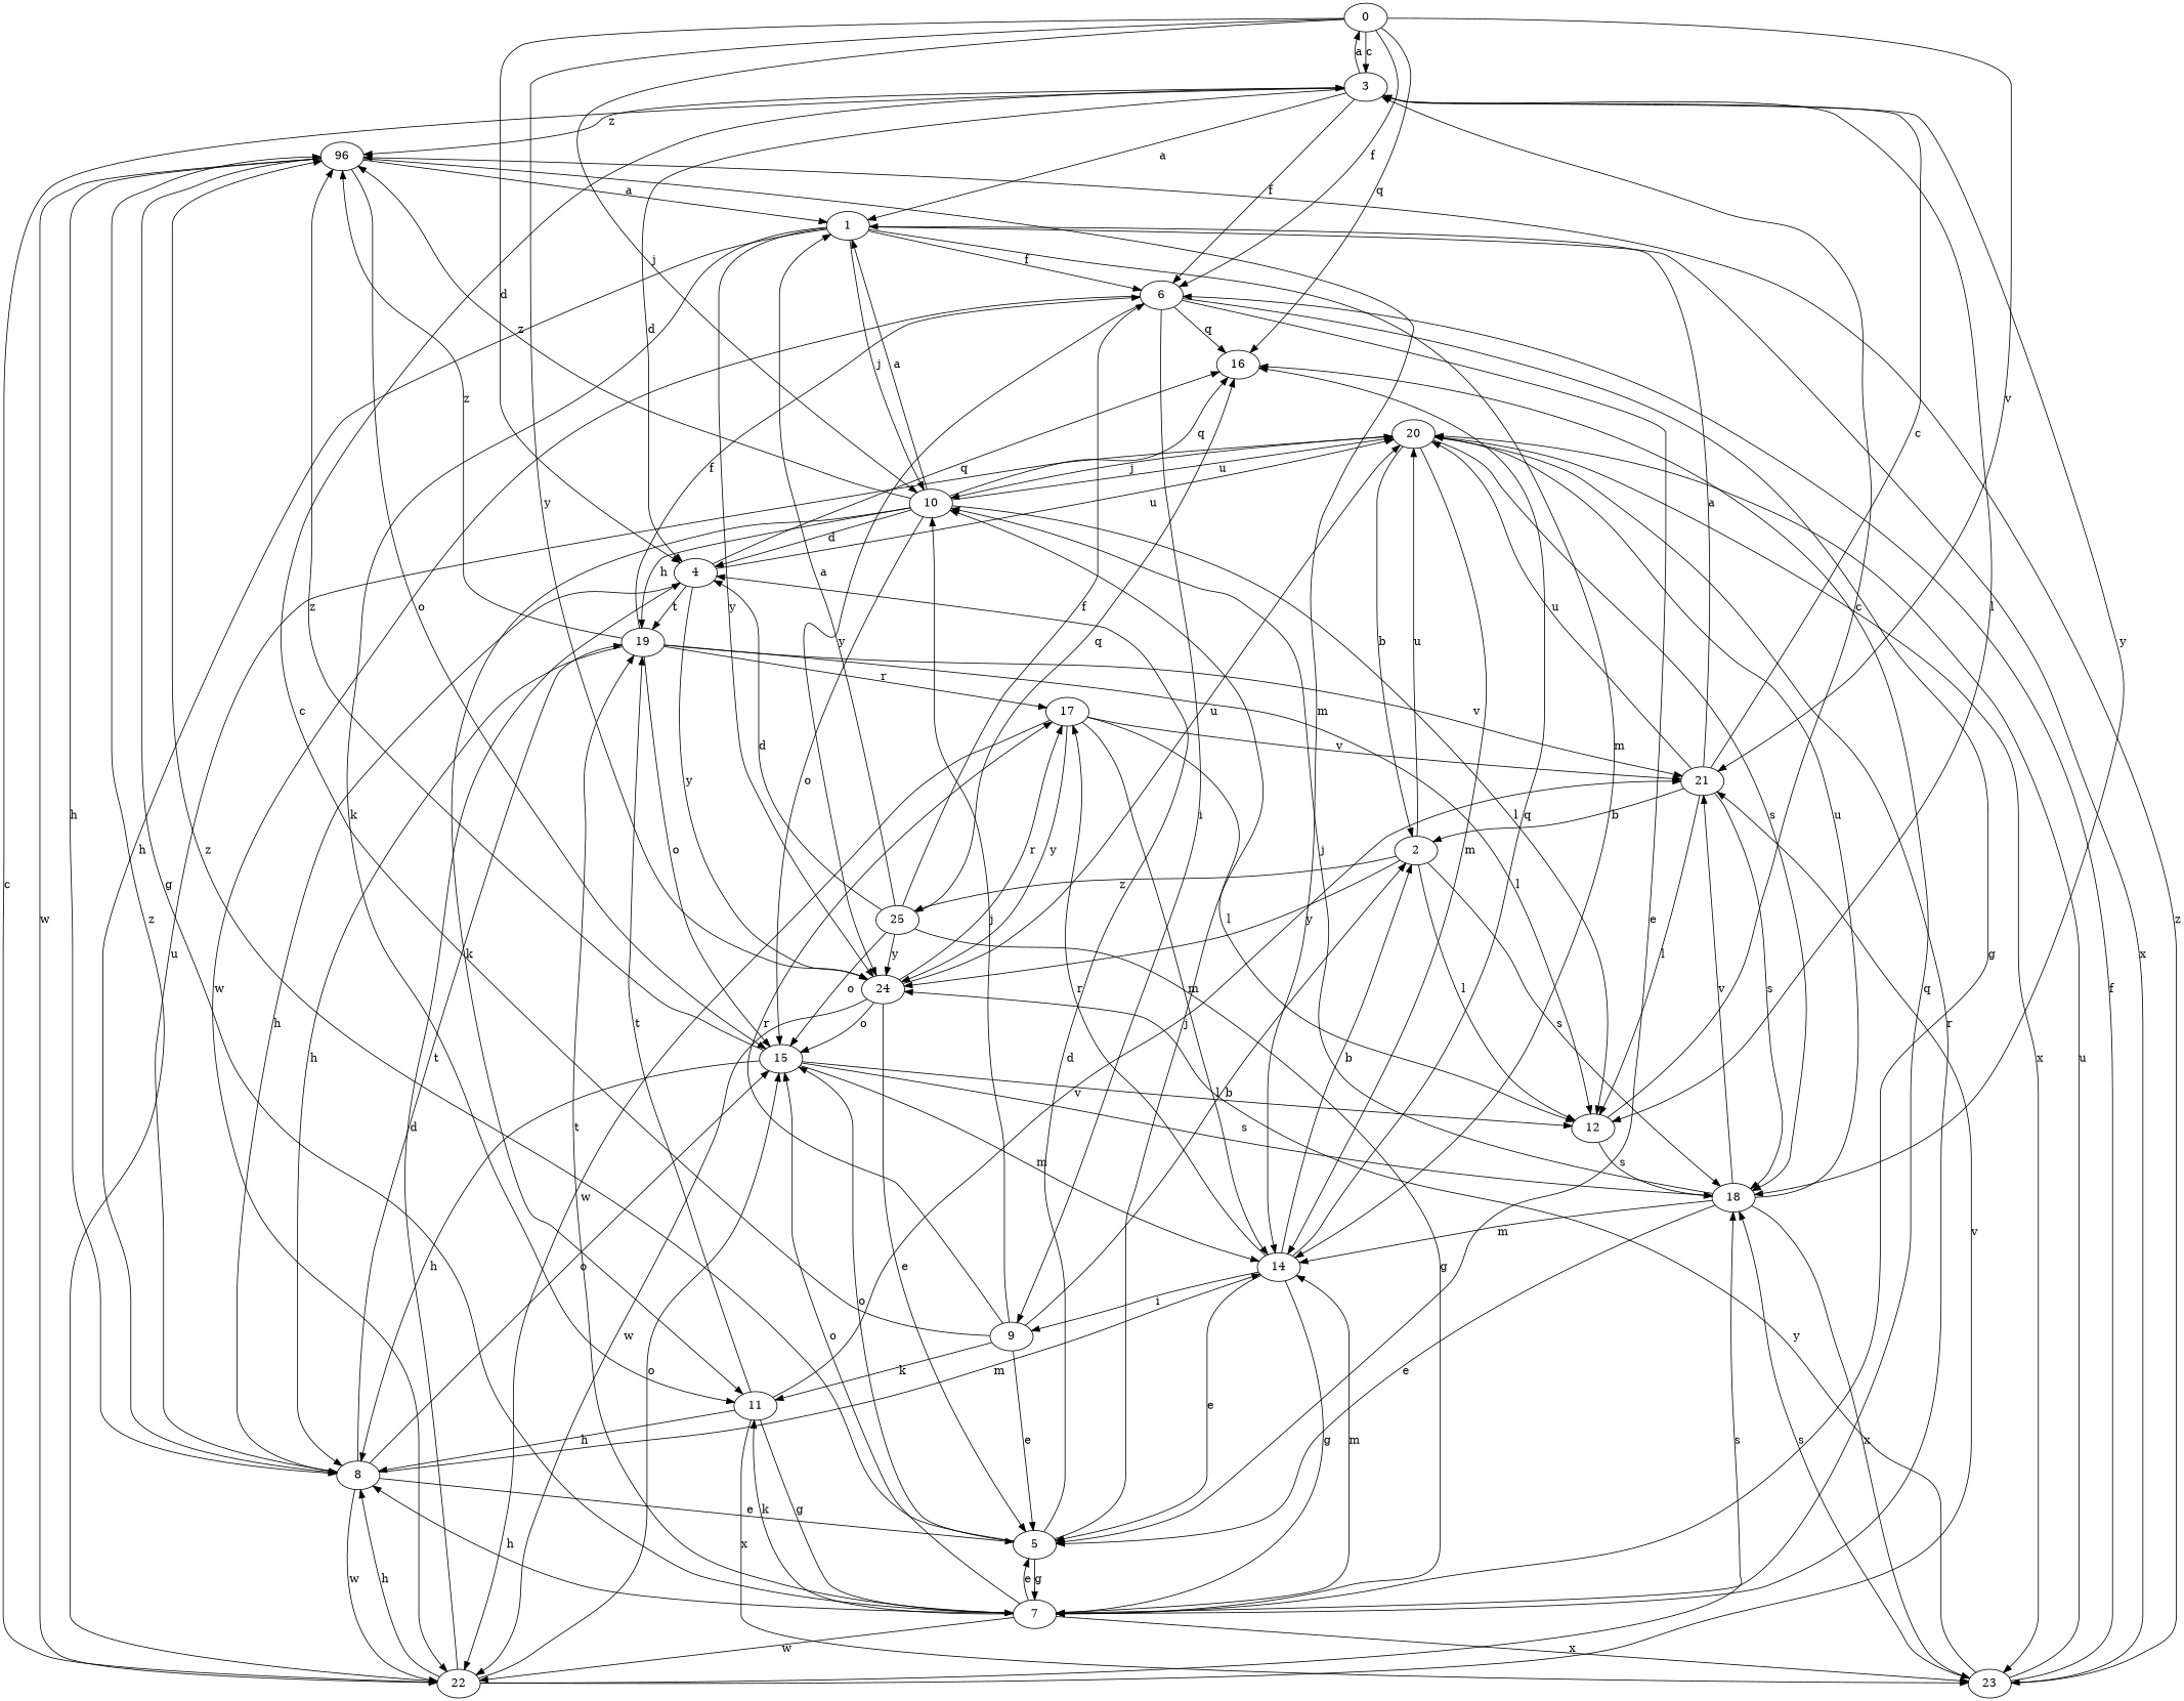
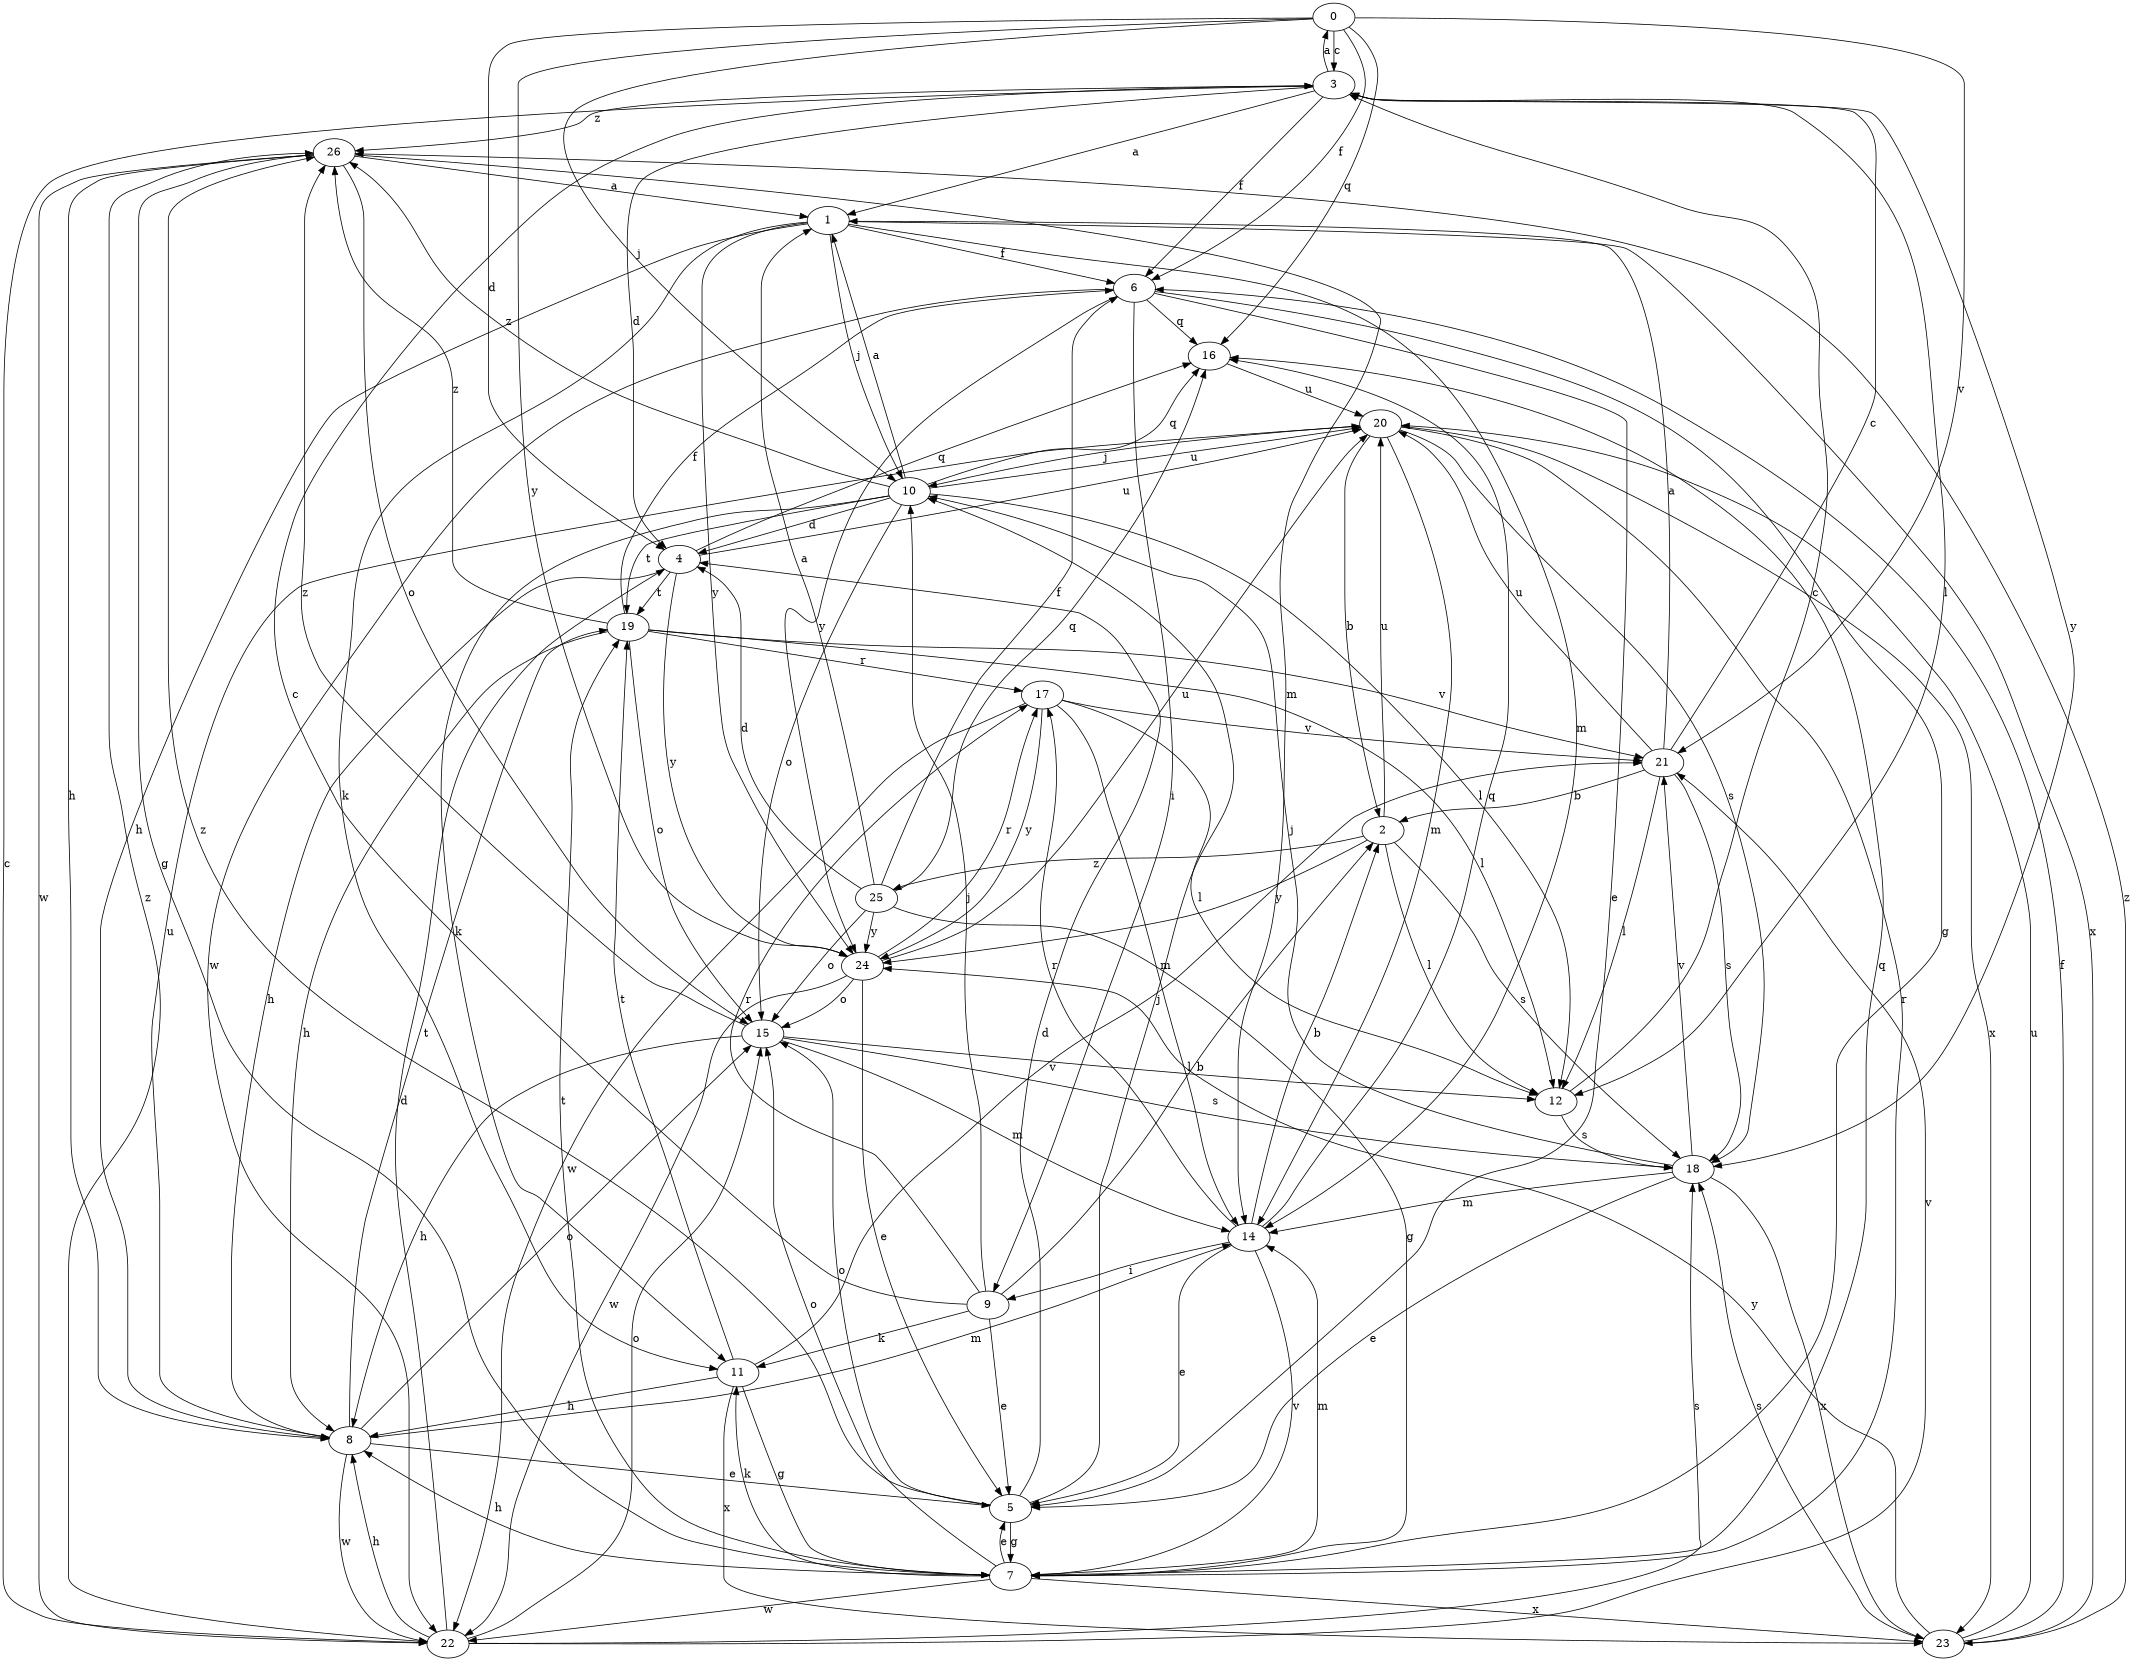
  strict digraph {
    0
    3
    4
    6
    10
    16
    21
    24
    1
    12
    18
-   26 [label=96]
+   26
    8
    20
    19
    5
    7
    9
    22
    11
    15
    2
    17
    14
    23
    25
    0 -> 3 [label=c]
    0 -> 4 [label=d]
    0 -> 6 [label=f]
    0 -> 10 [label=j]
    0 -> 16 [label=q]
    0 -> 21 [label=v]
    0 -> 24 [label=y]
    3 -> 0 [label=a]
    3 -> 4 [label=d]
    3 -> 6 [label=f]
    3 -> 1 [label=a]
    3 -> 12 [label=l]
    3 -> 18 [label=y]
    3 -> 26 [label=z]
    4 -> 16 [label=q]
    4 -> 24 [label=y]
    4 -> 8 [label=h]
    4 -> 20 [label=u]
    4 -> 19 [label=t]
    6 -> 16 [label=q]
    6 -> 24 [label=y]
    6 -> 5 [label=e]
    6 -> 7 [label=g]
    6 -> 9 [label=i]
    6 -> 22 [label=w]
    10 -> 4 [label=d]
    10 -> 16 [label=q]
    10 -> 1 [label=a]
    10 -> 12 [label=l]
    10 -> 26 [label=z]
    10 -> 20 [label=u]
-   10 -> 19 [label=h]
+   10 -> 19 [label=t]
    10 -> 11 [label=k]
    10 -> 15 [label=o]
    21 -> 3 [label=c]
    21 -> 1 [label=a]
    21 -> 12 [label=l]
    21 -> 18 [label=s]
    21 -> 20 [label=u]
    21 -> 2 [label=b]
    24 -> 20 [label=u]
    24 -> 5 [label=e]
    24 -> 22 [label=w]
    24 -> 15 [label=o]
    24 -> 17 [label=r]
    1 -> 6 [label=f]
    1 -> 10 [label=j]
    1 -> 24 [label=y]
    1 -> 8 [label=h]
    1 -> 11 [label=k]
    1 -> 14 [label=m]
    1 -> 23 [label=x]
    12 -> 3 [label=c]
    12 -> 18 [label=s]
    18 -> 10 [label=j]
    18 -> 21 [label=v]
-   18 -> 20 [label=u]
+   16 -> 20 [label=u]
    18 -> 5 [label=e]
    18 -> 14 [label=m]
    18 -> 23 [label=x]
    26 -> 1 [label=a]
    26 -> 8 [label=h]
    26 -> 7 [label=g]
    26 -> 22 [label=w]
    26 -> 15 [label=o]
    26 -> 14 [label=m]
    8 -> 20 [label=u]
    8 -> 19 [label=t]
    8 -> 5 [label=e]
    8 -> 22 [label=w]
    8 -> 15 [label=o]
    8 -> 14 [label=m]
    20 -> 10 [label=j]
    20 -> 18 [label=s]
    20 -> 7 [label=r]
    20 -> 2 [label=b]
    20 -> 14 [label=m]
    20 -> 23 [label=x]
    19 -> 6 [label=f]
    19 -> 21 [label=v]
    19 -> 12 [label=l]
    19 -> 26 [label=z]
    19 -> 8 [label=h]
    19 -> 15 [label=o]
    19 -> 17 [label=r]
    5 -> 4 [label=d]
    5 -> 10 [label=j]
    5 -> 26 [label=z]
    5 -> 7 [label=g]
    5 -> 15 [label=o]
    7 -> 16 [label=q]
    7 -> 8 [label=h]
    7 -> 19 [label=t]
    7 -> 5 [label=e]
    7 -> 22 [label=w]
    7 -> 11 [label=k]
    7 -> 15 [label=o]
    7 -> 14 [label=m]
    7 -> 23 [label=x]
    9 -> 3 [label=c]
    9 -> 10 [label=j]
    9 -> 5 [label=e]
    9 -> 11 [label=k]
    9 -> 2 [label=b]
    9 -> 17 [label=r]
    22 -> 3 [label=c]
    22 -> 4 [label=d]
    22 -> 21 [label=v]
    22 -> 18 [label=s]
    22 -> 26 [label=z]
    22 -> 8 [label=h]
    22 -> 15 [label=o]
    11 -> 21 [label=v]
    11 -> 8 [label=h]
    11 -> 19 [label=t]
    11 -> 7 [label=g]
    11 -> 23 [label=x]
    15 -> 12 [label=l]
    15 -> 18 [label=s]
    15 -> 26 [label=z]
    15 -> 8 [label=h]
    15 -> 14 [label=m]
    2 -> 24 [label=y]
    2 -> 12 [label=l]
    2 -> 18 [label=s]
    2 -> 20 [label=u]
    2 -> 25 [label=z]
    17 -> 21 [label=v]
    17 -> 24 [label=y]
    17 -> 12 [label=l]
    17 -> 22 [label=w]
    17 -> 14 [label=m]
    14 -> 16 [label=q]
    14 -> 5 [label=e]
-   14 -> 7 [label=g]
+   14 -> 7 [label=v]
    14 -> 9 [label=i]
    14 -> 2 [label=b]
    14 -> 17 [label=r]
    23 -> 6 [label=f]
    23 -> 24 [label=y]
    23 -> 18 [label=s]
    23 -> 26 [label=z]
    23 -> 20 [label=u]
    25 -> 4 [label=d]
    25 -> 6 [label=f]
    25 -> 16 [label=q]
    25 -> 24 [label=y]
    25 -> 1 [label=a]
    25 -> 7 [label=g]
    25 -> 15 [label=o]
  }
